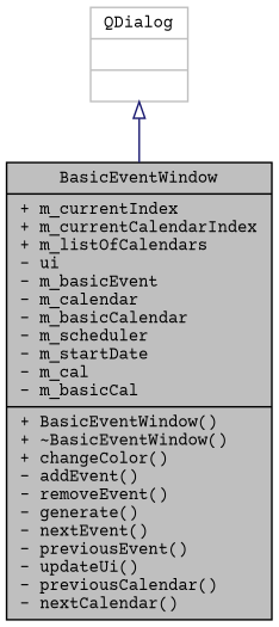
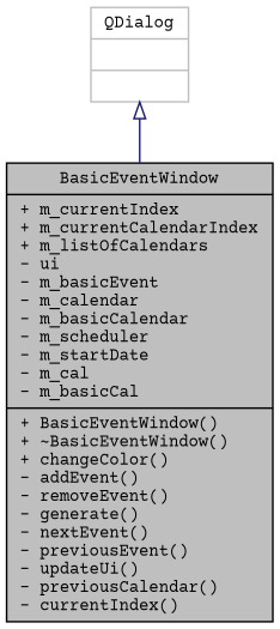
  digraph {
    fontname="Courier Prime"
    node [fontname="Courier Prime" fontsize=10 shape=record style=filled]
-   n1 [color=black fillcolor=grey75 fontcolor=black height=0.2 label="{BasicEventWindow\n|+ m_currentIndex\l+ m_currentCalendarIndex\l+ m_listOfCalendars\l- ui\l- m_basicEvent\l- m_calendar\l- m_basicCalendar\l- m_scheduler\l- m_startDate\l- m_cal\l- m_basicCal\l|+ BasicEventWindow()\l+ ~BasicEventWindow()\l+ changeColor()\l- addEvent()\l- removeEvent()\l- generate()\l- nextEvent()\l- previousEvent()\l- updateUi()\l- previousCalendar()\l- nextCalendar()\l}" width=0.4]
+   n1 [color=black fillcolor=grey75 fontcolor=black height=0.2 label="{BasicEventWindow\n|+ m_currentIndex\l+ m_currentCalendarIndex\l+ m_listOfCalendars\l- ui\l- m_basicEvent\l- m_calendar\l- m_basicCalendar\l- m_scheduler\l- m_startDate\l- m_cal\l- m_basicCal\l|+ BasicEventWindow()\l+ ~BasicEventWindow()\l+ changeColor()\l- addEvent()\l- removeEvent()\l- generate()\l- nextEvent()\l- previousEvent()\l- updateUi()\l- previousCalendar()\l- currentIndex()\l}" width=0.4]
    n2 [color=grey75 fillcolor=white height=0.2 label="{QDialog\n||}" width=0.4]
    n2 -> n1 [arrowtail=onormal color=midnightblue dir=back fontname="Courier Prime" fontsize=10 labelfontname=Helvetica labelfontsize=10 style=solid]
  }
